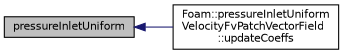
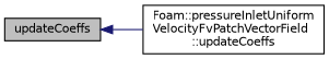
  digraph {
    rankdir=LR
    node [color=black fontname=Helvetica fontsize=10 shape=record]
-   n1 [fillcolor=grey75 fontcolor=black height=0.2 label=pressureInletUniform style=filled width=0.4]
+   n1 [fillcolor=grey75 fontcolor=black height=0.2 label=updateCoeffs style=filled width=0.4]
    n2 [height=0.2 label="Foam::pressureInletUniform\lVelocityFvPatchVectorField\l::updateCoeffs" width=0.4]
    n1 -> n2 [color=midnightblue dir=back fontname=Helvetica fontsize=10 labelfontname=Helvetica labelfontsize=10 style=solid]
  }
